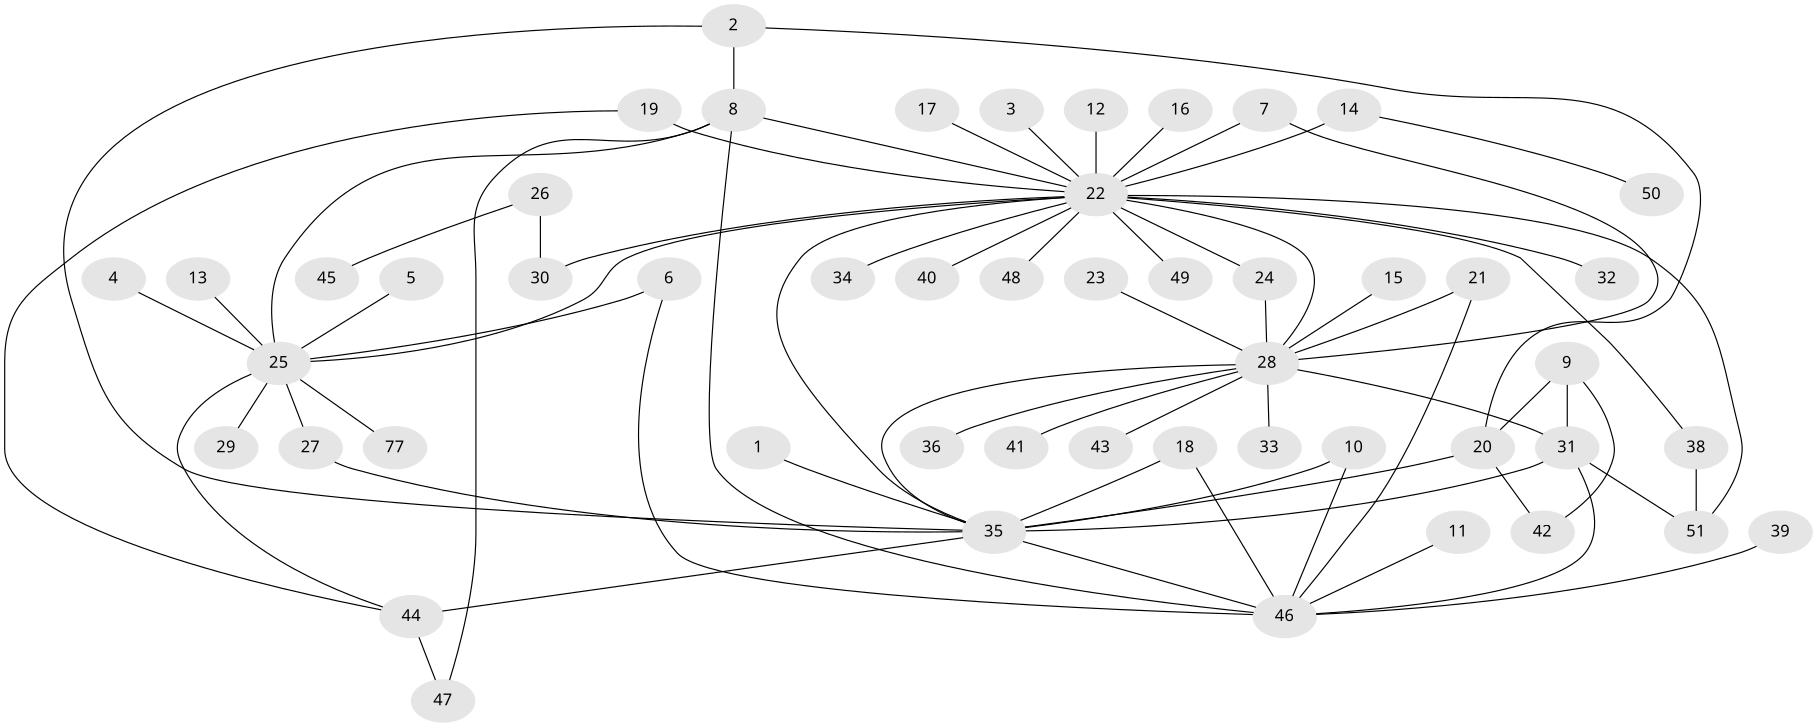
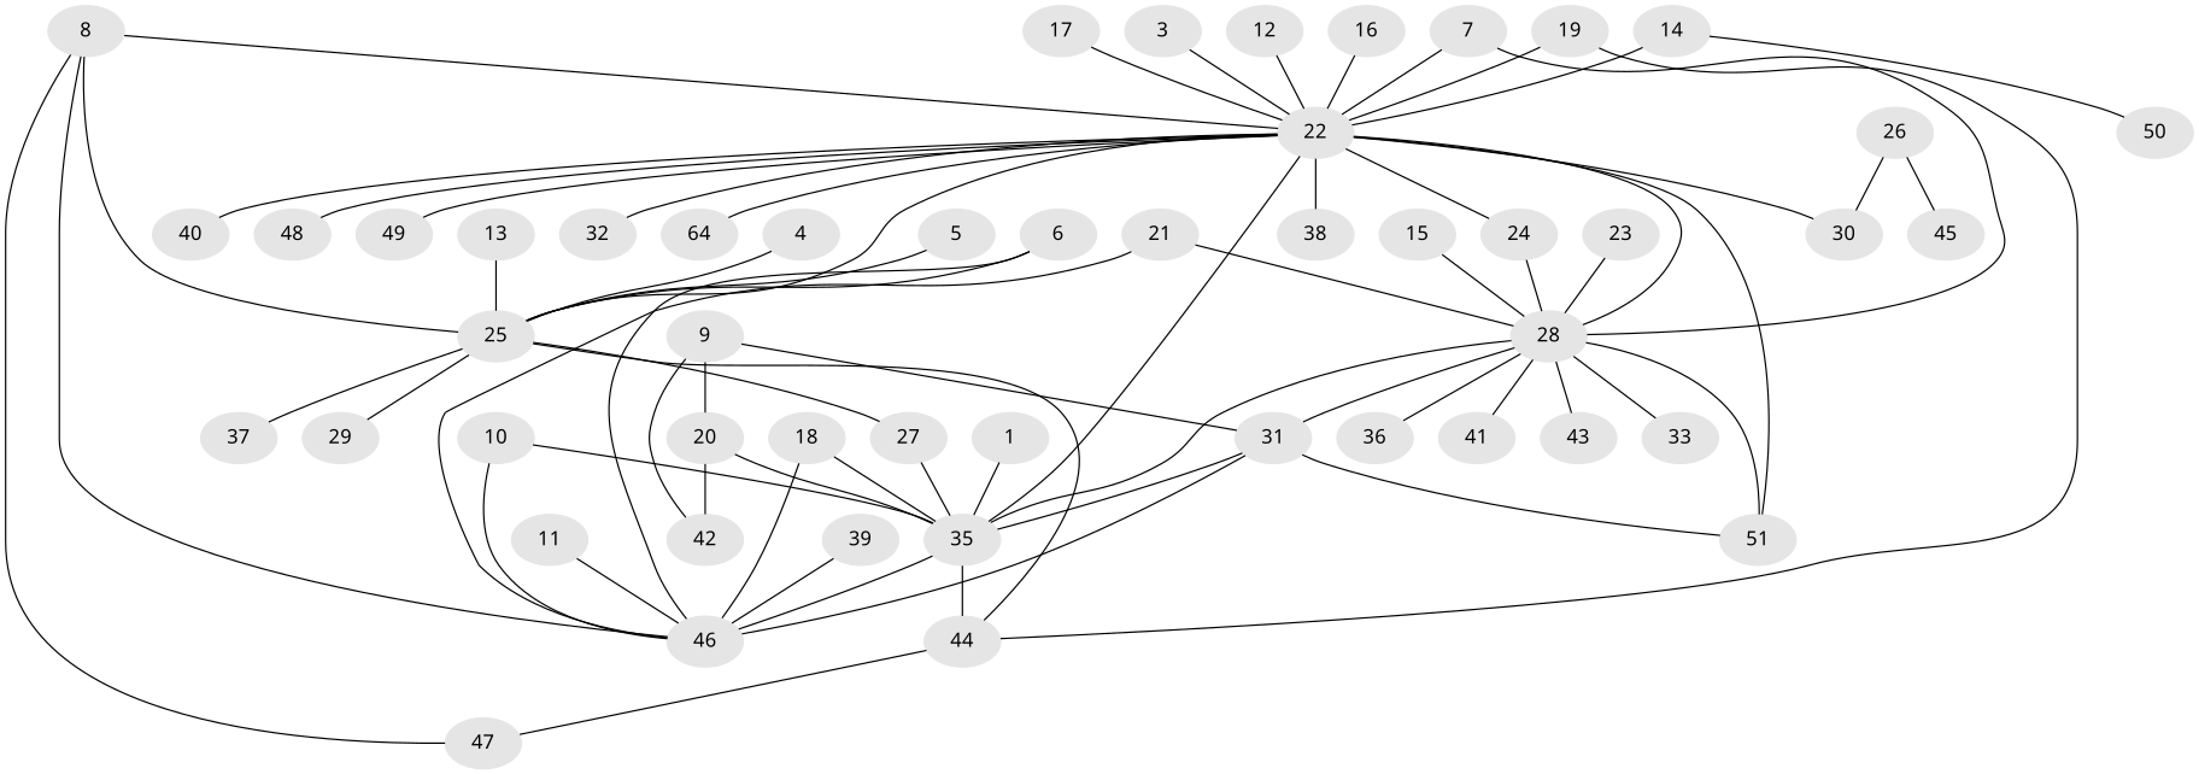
  graph {
    fontname="Noto Sans"
    node [color=gray90 fontname="Noto Sans" style=filled]
    edge [fontname="Noto Sans" weight=1.0]
    1
    35
    46
    44
-   2
    8
    20
    22
    25
    47
    42
    3
    28
    24
    30
    32
-   34
+   34 [label=64]
    38
    40
    48
    49
    51
    4
    27
    29
-   37 [label=77]
+   37
    5
    6
    7
    31
    33
    36
    41
    43
    9
    14
    50
    10
    11
    12
    13
    15
    16
    17
    18
    19
    21
    23
    26
    45
    39
    1 -- 35
    35 -- 46 [weight=2.0]
    35 -- 44 [weight=2.0]
    44 -- 47
-   2 -- 35
-   2 -- 8
-   2 -- 20
    8 -- 46
    8 -- 22
    8 -- 25
    8 -- 47
    20 -- 35 [weight=2.0]
    20 -- 42
    22 -- 35
    22 -- 25
    22 -- 28
    22 -- 24
    22 -- 30
    22 -- 32
    22 -- 34
    22 -- 38
    22 -- 40
    22 -- 48
    22 -- 49
    22 -- 51 [weight=2.0]
    25 -- 44
    25 -- 27
    25 -- 29
    25 -- 37
    3 -- 22
    28 -- 35
-   38 -- 51 [weight=2.0]
+   28 -- 51 [weight=2.0]
    28 -- 31
    28 -- 33
    28 -- 36
    28 -- 41
    28 -- 43
    24 -- 28
    4 -- 25
    27 -- 35
    5 -- 25
    6 -- 46
    6 -- 25
    7 -- 22
    7 -- 28
    31 -- 35
    31 -- 46
    31 -- 51
    9 -- 20
    9 -- 42
    9 -- 31
    14 -- 22 [weight=2.0]
    14 -- 50
    10 -- 35
    10 -- 46
    11 -- 46
    12 -- 22
    13 -- 25
    15 -- 28
    16 -- 22
    17 -- 22
    18 -- 35
    18 -- 46
    19 -- 44
    19 -- 22 [weight=2.0]
    21 -- 46
    21 -- 28
    23 -- 28
    26 -- 30
    26 -- 45
    39 -- 46
  }
